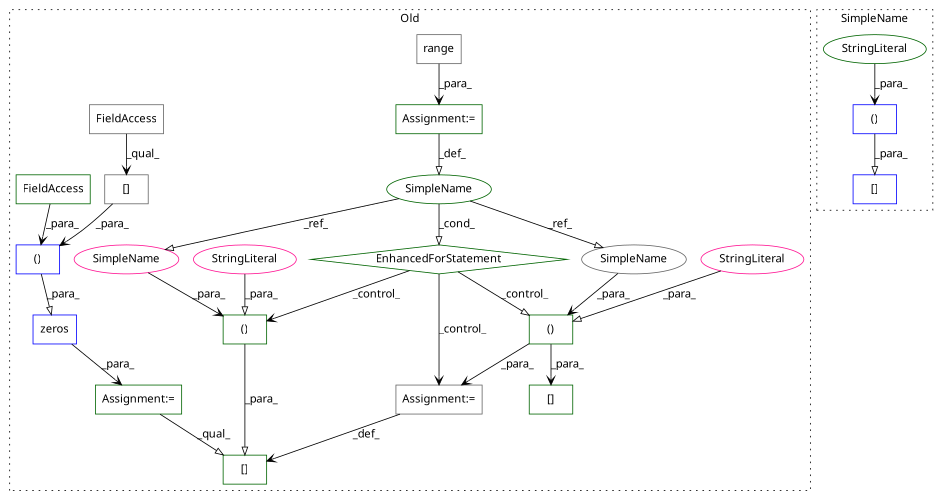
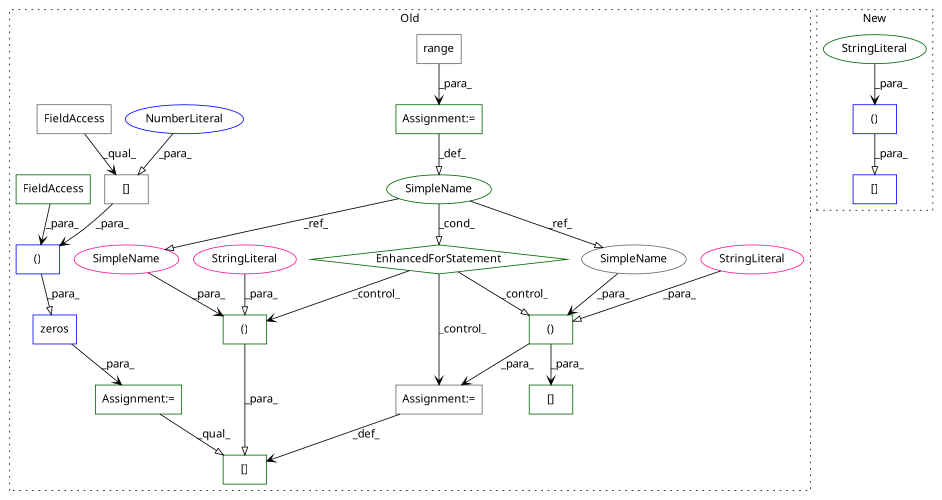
  digraph {
    fontname="Noto Sans"
    node [a=2 color=darkgreen fontname="Noto Sans" l=1 s="4003,4081" shape=box]
    edge [arrowhead=vee fontname="Noto Sans"]
    n1 [a=32 color=blue l="11,2" label=zeros s="3950,3995"]
    n2 [a=7 label="Assignment:=" s=3943]
    n3 [l="9,2" label="[]" s="4254,4293"]
    n4 [a=7 color=gray40 label="Assignment:=" s=4295]
    n5 [a=70 l="53,2" label=EnhancedForStatement shape=diamond]
    n6 [a=7 l="53,2" label="Assignment:="]
    n7 [a=32 color=gray40 l="6,1" label=range s="4064,4080"]
    n8 [l="17,1" label="[]" s="4296,4316"]
    n9 [a=106 color=blue l=34 label="()" s=3961]
    n10 [a=42 label=SimpleName s=4060 shape=ellipse]
    n11 [a=106 l=30 label="()" s=4181]
    n12 [a=22 l=11 label=FieldAccess s=3984]
    n13 [a=106 l=30 label="()" s=4263]
    n14 [color=gray40 l="8,1" label="[]" s="3961,3970"]
    n15 [a=22 color=gray40 l=7 label=FieldAccess s=3961]
+   n16 [a=34 color=blue label=NumberLiteral s=3969 shape=ellipse]
    n17 [a=45 color=deeppink l=16 label=StringLiteral s=4181 shape=ellipse]
    n18 [a=45 color=deeppink l=16 label=StringLiteral s=4263 shape=ellipse]
    n19 [a=42 color=gray40 label=SimpleName s=4210 shape=ellipse]
    n20 [a=42 color=deeppink label=SimpleName s=4292 shape=ellipse]
    n21 [color=blue l="7,2" label="[]" s="3973,4010"]
    n22 [a=106 color=blue l=30 label="()" s=3980]
    n23 [a=45 l=16 label=StringLiteral s=3980 shape=ellipse]
    subgraph cluster_1 {
      label=Old
      style=dotted
      n1
      n2
      n3
      n4
      n5
      n6
      n7
      n8
      n9
      n10
      n11
      n12
      n13
      n14
      n15
+     n16
      n17
      n18
      n19
      n20
    }
    subgraph cluster_2 {
-     label=SimpleName
+     label=New
      style=dotted
      n21
      n22
      n23
    }
    n1 -> n2 [label=_para_]
    n2 -> n3 [arrowhead=onormal label=_qual_]
    n4 -> n3 [label=_def_]
    n5 -> n4 [label=_control_]
    n5 -> n11 [arrowhead=onormal label=_control_]
    n5 -> n13 [label=_control_]
    n6 -> n10 [arrowhead=onormal label=_def_]
    n7 -> n6 [label=_para_]
    n9 -> n1 [arrowhead=onormal label=_para_]
    n10 -> n5 [arrowhead=onormal label=_cond_]
    n10 -> n19 [arrowhead=onormal label=_ref_]
    n10 -> n20 [arrowhead=onormal label=_ref_]
    n11 -> n4 [label=_para_]
    n11 -> n8 [label=_para_]
    n12 -> n9 [label=_para_]
    n13 -> n3 [arrowhead=onormal label=_para_]
    n14 -> n9 [label=_para_]
    n15 -> n14 [label=_qual_]
+   n16 -> n14 [arrowhead=onormal label=_para_]
    n17 -> n11 [arrowhead=onormal label=_para_]
    n18 -> n13 [arrowhead=onormal label=_para_]
    n19 -> n11 [label=_para_]
    n20 -> n13 [label=_para_]
    n22 -> n21 [arrowhead=onormal label=_para_]
    n23 -> n22 [label=_para_]
  }
